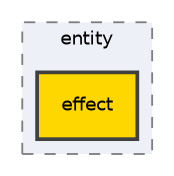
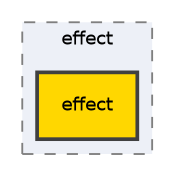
  digraph {
    compound=true
    n1 [color=grey25 fillcolor=gold fontname=Helvetica fontsize=10 label=effect shape=box style="filled,bold,"]
    subgraph cluster_1 {
      bgcolor="#edf0f7"
      fontname=Helvetica
      fontsize=10
-     label=entity
+     label=effect
      pencolor=grey50
      style="filled,dashed,"
      n1
    }
  }
